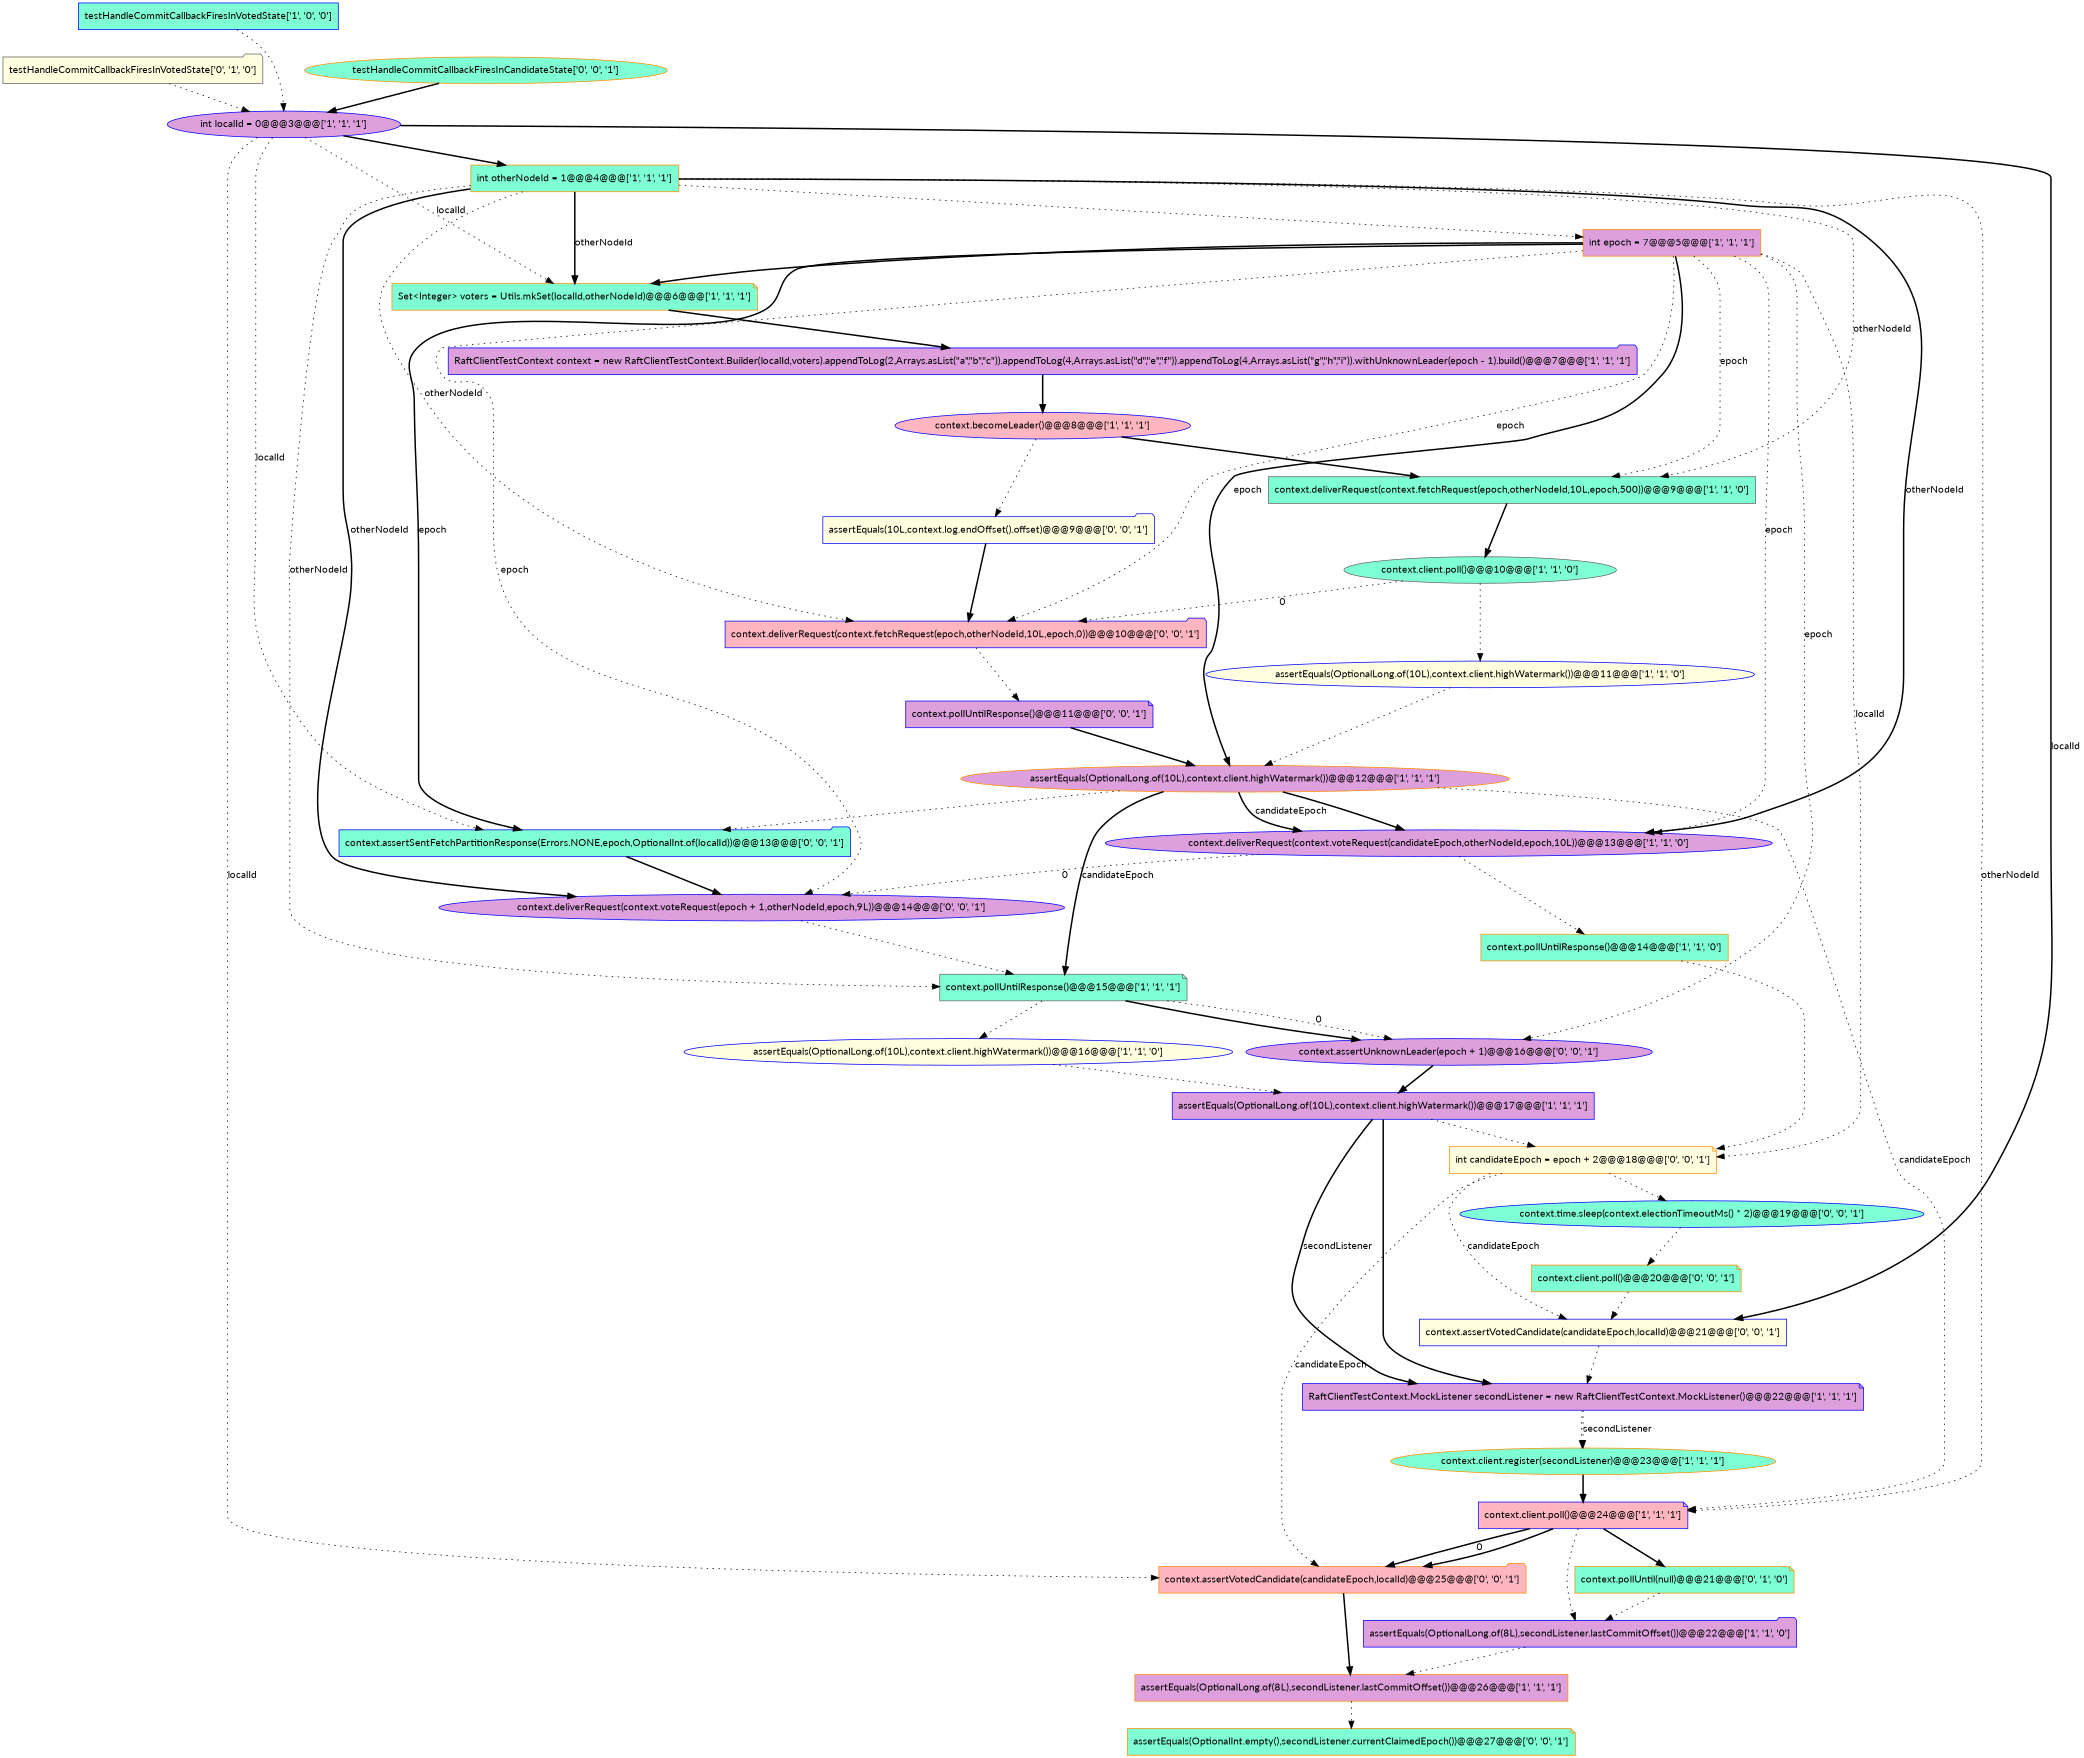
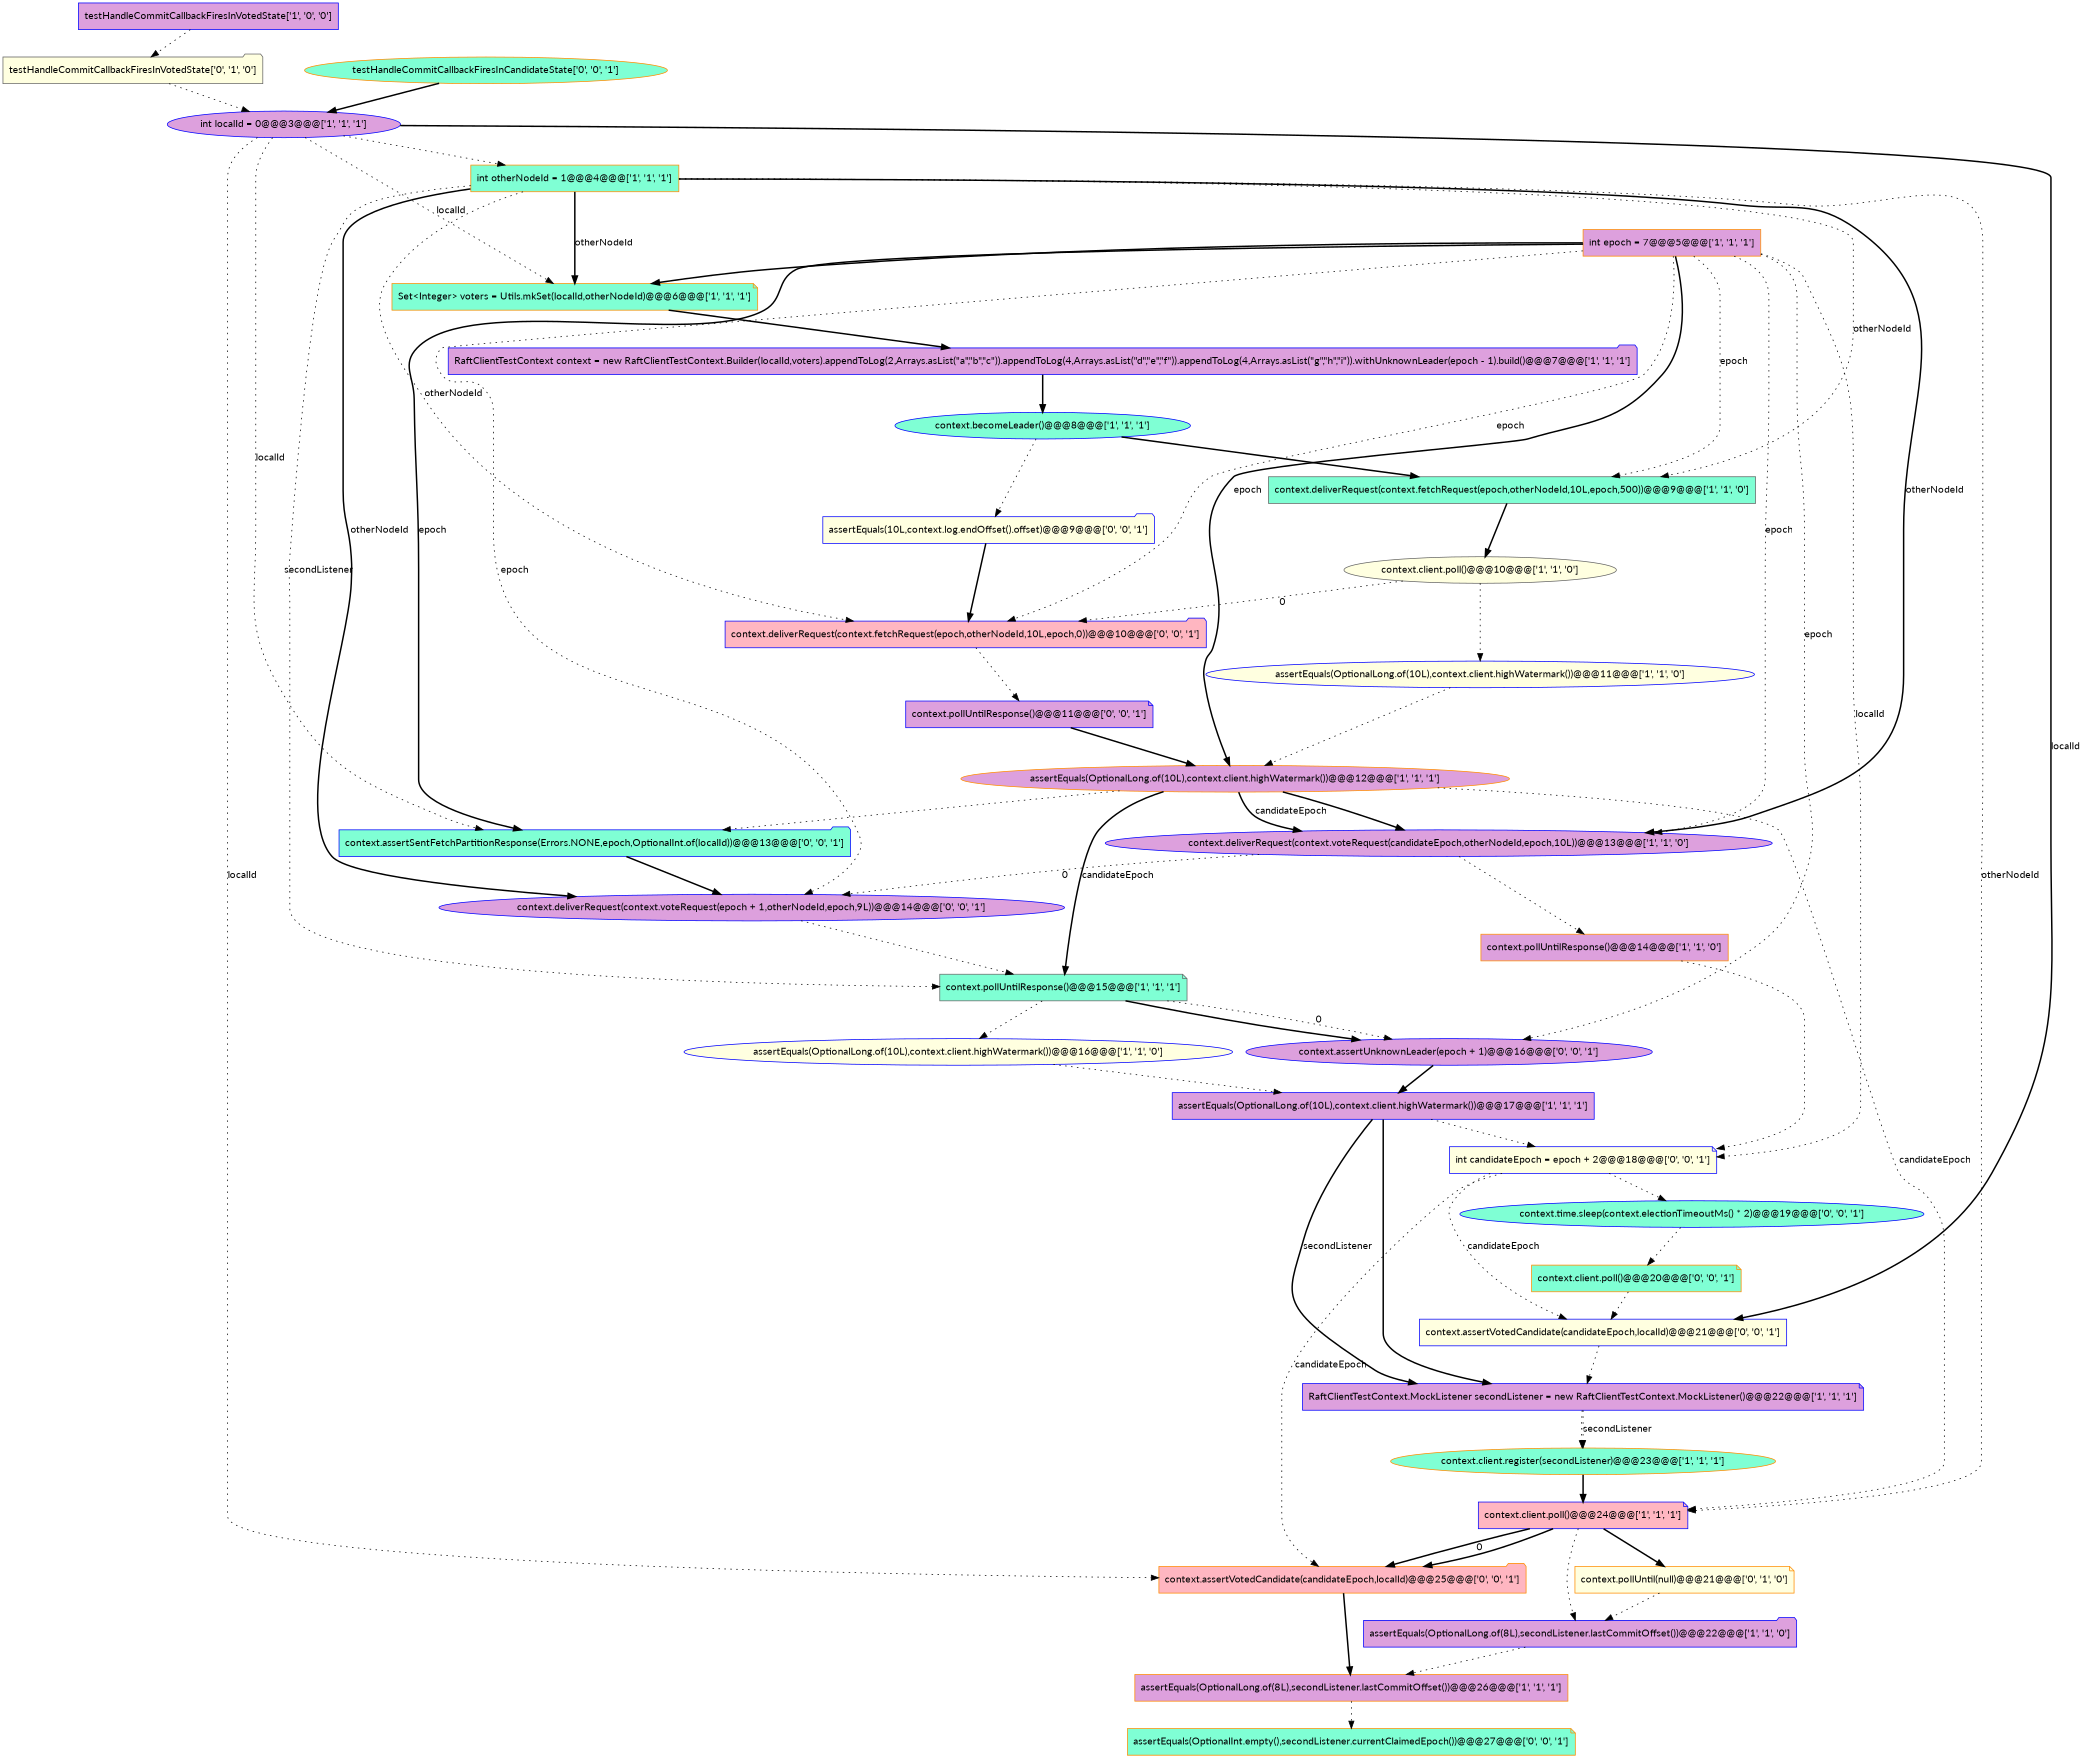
  digraph {
    fontname=Lato
    node [color=blue fillcolor=plum fontname=Lato shape=ellipse style=filled]
    edge [fontname=Lato style=dotted]
-   n1 [fillcolor=lightpink label="context.becomeLeader()@@@8@@@['1', '1', '1']"]
+   n1 [fillcolor=aquamarine label="context.becomeLeader()@@@8@@@['1', '1', '1']"]
    n2 [color=gray40 fillcolor=aquamarine label="context.deliverRequest(context.fetchRequest(epoch,otherNodeId,10L,epoch,500))@@@9@@@['1', '1', '0']" shape=box]
    n3 [fillcolor=lightyellow label="assertEquals(10L,context.log.endOffset().offset)@@@9@@@['0', '0', '1']" shape=folder]
-   n4 [color=gray40 fillcolor=aquamarine label="context.client.poll()@@@10@@@['1', '1', '0']"]
+   n4 [color=gray40 fillcolor=lightyellow label="context.client.poll()@@@10@@@['1', '1', '0']"]
    n5 [fillcolor=lightpink label="context.deliverRequest(context.fetchRequest(epoch,otherNodeId,10L,epoch,0))@@@10@@@['0', '0', '1']" shape=folder]
    n6 [label="RaftClientTestContext context = new RaftClientTestContext.Builder(localId,voters).appendToLog(2,Arrays.asList(\"a\",\"b\",\"c\")).appendToLog(4,Arrays.asList(\"d\",\"e\",\"f\")).appendToLog(4,Arrays.asList(\"g\",\"h\",\"i\")).withUnknownLeader(epoch - 1).build()@@@7@@@['1', '1', '1']" shape=folder]
    n7 [fillcolor=lightyellow label="assertEquals(OptionalLong.of(10L),context.client.highWatermark())@@@11@@@['1', '1', '0']"]
    n8 [color=darkorange label="assertEquals(OptionalLong.of(10L),context.client.highWatermark())@@@12@@@['1', '1', '1']"]
    n9 [fillcolor=aquamarine label="context.assertSentFetchPartitionResponse(Errors.NONE,epoch,OptionalInt.of(localId))@@@13@@@['0', '0', '1']" shape=folder]
    n10 [color=gray40 fillcolor=aquamarine label="context.pollUntilResponse()@@@15@@@['1', '1', '1']" shape=note]
    n11 [fillcolor=lightpink label="context.client.poll()@@@24@@@['1', '1', '1']" shape=note]
    n12 [label="context.deliverRequest(context.voteRequest(candidateEpoch,otherNodeId,epoch,10L))@@@13@@@['1', '1', '0']"]
    n13 [color=gray40 fillcolor=lightyellow label="testHandleCommitCallbackFiresInVotedState['0', '1', '0']" shape=folder]
    n14 [label="int localId = 0@@@3@@@['1', '1', '1']"]
    n15 [color=darkorange fillcolor=aquamarine label="int otherNodeId = 1@@@4@@@['1', '1', '1']" shape=box]
    n16 [color=darkorange fillcolor=aquamarine label="Set<Integer> voters = Utils.mkSet(localId,otherNodeId)@@@6@@@['1', '1', '1']" shape=note]
    n17 [fillcolor=lightyellow label="context.assertVotedCandidate(candidateEpoch,localId)@@@21@@@['0', '0', '1']" shape=box]
    n18 [color=darkorange fillcolor=lightpink label="context.assertVotedCandidate(candidateEpoch,localId)@@@25@@@['0', '0', '1']" shape=folder]
    n19 [label="context.deliverRequest(context.voteRequest(epoch + 1,otherNodeId,epoch,9L))@@@14@@@['0', '0', '1']"]
    n20 [color=darkorange label="int epoch = 7@@@5@@@['1', '1', '1']" shape=box]
    n21 [label="context.assertUnknownLeader(epoch + 1)@@@16@@@['0', '0', '1']"]
-   n22 [color=darkorange fillcolor=lightyellow label="int candidateEpoch = epoch + 2@@@18@@@['0', '0', '1']" shape=note]
+   n22 [fillcolor=lightyellow label="int candidateEpoch = epoch + 2@@@18@@@['0', '0', '1']" shape=note]
    n23 [fillcolor=lightyellow label="assertEquals(OptionalLong.of(10L),context.client.highWatermark())@@@16@@@['1', '1', '0']"]
-   n24 [color=darkorange fillcolor=aquamarine label="context.pollUntil(null)@@@21@@@['0', '1', '0']" shape=note]
+   n24 [color=darkorange fillcolor=lightyellow label="context.pollUntil(null)@@@21@@@['0', '1', '0']" shape=note]
    n25 [label="assertEquals(OptionalLong.of(8L),secondListener.lastCommitOffset())@@@22@@@['1', '1', '0']" shape=folder]
    n26 [label="context.pollUntilResponse()@@@11@@@['0', '0', '1']" shape=note]
-   n27 [color=darkorange fillcolor=aquamarine label="context.pollUntilResponse()@@@14@@@['1', '1', '0']" shape=box]
+   n27 [color=darkorange label="context.pollUntilResponse()@@@14@@@['1', '1', '0']" shape=box]
    n28 [color=darkorange label="assertEquals(OptionalLong.of(8L),secondListener.lastCommitOffset())@@@26@@@['1', '1', '1']" shape=box]
    n29 [color=darkorange fillcolor=aquamarine label="assertEquals(OptionalInt.empty(),secondListener.currentClaimedEpoch())@@@27@@@['0', '0', '1']" shape=note]
    n30 [color=darkorange fillcolor=aquamarine label="context.client.poll()@@@20@@@['0', '0', '1']" shape=note]
    n31 [label="RaftClientTestContext.MockListener secondListener = new RaftClientTestContext.MockListener()@@@22@@@['1', '1', '1']" shape=note]
    n32 [label="assertEquals(OptionalLong.of(10L),context.client.highWatermark())@@@17@@@['1', '1', '1']" shape=box]
    n33 [fillcolor=aquamarine label="context.time.sleep(context.electionTimeoutMs() * 2)@@@19@@@['0', '0', '1']"]
    n34 [color=darkorange fillcolor=aquamarine label="context.client.register(secondListener)@@@23@@@['1', '1', '1']"]
    n35 [color=darkorange fillcolor=aquamarine label="testHandleCommitCallbackFiresInCandidateState['0', '0', '1']"]
-   n36 [fillcolor=aquamarine label="testHandleCommitCallbackFiresInVotedState['1', '0', '0']" shape=box]
+   n36 [label="testHandleCommitCallbackFiresInVotedState['1', '0', '0']" shape=box]
    n1 -> n2 [style=bold]
    n1 -> n3
    n2 -> n4 [style=bold]
    n3 -> n5 [style=bold]
    n4 -> n5 [label=0]
    n4 -> n7
    n5 -> n26
    n6 -> n1 [style=bold]
    n7 -> n8
    n8 -> n9
    n8 -> n10 [label=candidateEpoch style=bold]
    n8 -> n11 [label=candidateEpoch]
    n8 -> n12 [style=bold]
    n8 -> n12 [label=candidateEpoch style=bold]
    n9 -> n19 [style=bold]
    n10 -> n21 [label=0]
    n10 -> n21 [style=bold]
    n10 -> n23
    n11 -> n18 [label=0 style=bold]
    n11 -> n18 [style=bold]
    n11 -> n24 [style=bold]
    n11 -> n25
    n12 -> n19 [label=0]
    n12 -> n27
    n13 -> n14
    n14 -> n9 [label=localId]
-   n14 -> n15 [style=bold]
+   n14 -> n15
    n14 -> n16 [label=localId]
    n14 -> n17 [label=localId style=bold]
    n14 -> n18 [label=localId]
    n15 -> n2 [label=otherNodeId]
    n15 -> n5 [label=otherNodeId]
-   n15 -> n10 [label=otherNodeId]
+   n15 -> n10 [label=secondListener]
    n15 -> n11 [label=otherNodeId]
    n15 -> n12 [label=otherNodeId style=bold]
    n15 -> n16 [label=otherNodeId style=bold]
    n15 -> n19 [label=otherNodeId style=bold]
-   n15 -> n20
    n16 -> n6 [style=bold]
    n17 -> n31
    n18 -> n28 [style=bold]
    n19 -> n10
    n20 -> n2 [label=epoch]
    n20 -> n5 [label=epoch]
    n20 -> n8 [label=epoch style=bold]
    n20 -> n9 [label=epoch style=bold]
    n20 -> n12 [label=epoch]
    n20 -> n16 [style=bold]
    n20 -> n19 [label=epoch]
    n20 -> n21 [label=epoch]
    n20 -> n22 [label=localId]
    n21 -> n32 [style=bold]
    n22 -> n17 [label=candidateEpoch]
    n22 -> n18 [label=candidateEpoch]
    n22 -> n33
    n23 -> n32
    n24 -> n25
    n25 -> n28
    n26 -> n8 [style=bold]
    n27 -> n22
    n28 -> n29
    n30 -> n17
    n31 -> n34
    n31 -> n34 [label=secondListener]
    n32 -> n22
    n32 -> n31 [label=secondListener style=bold]
    n32 -> n31 [style=bold]
    n33 -> n30
    n34 -> n11 [style=bold]
    n35 -> n14 [style=bold]
-   n36 -> n14
+   n36 -> n13
  }
